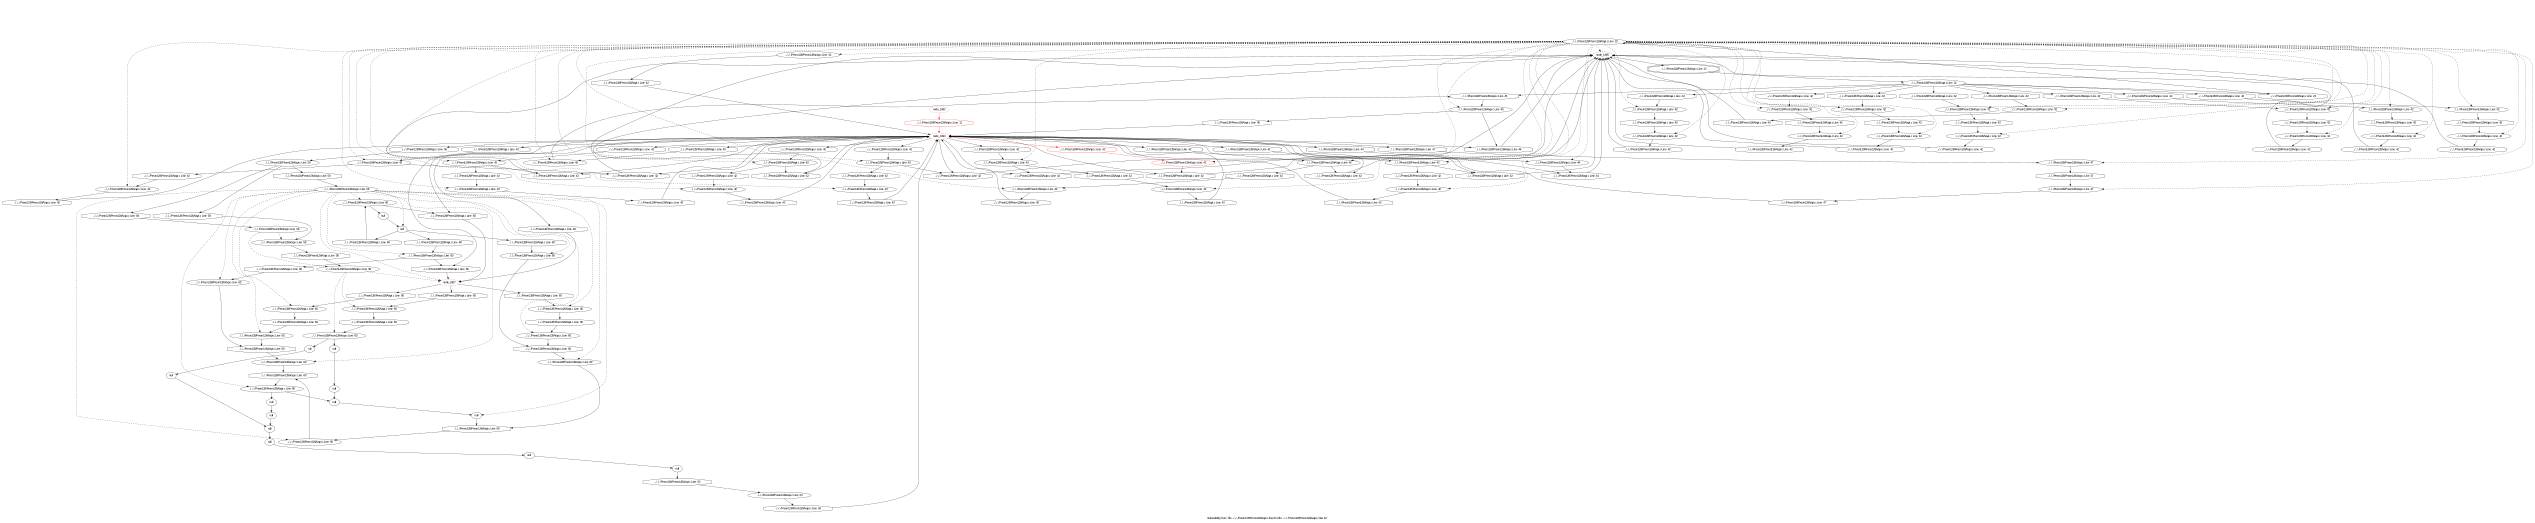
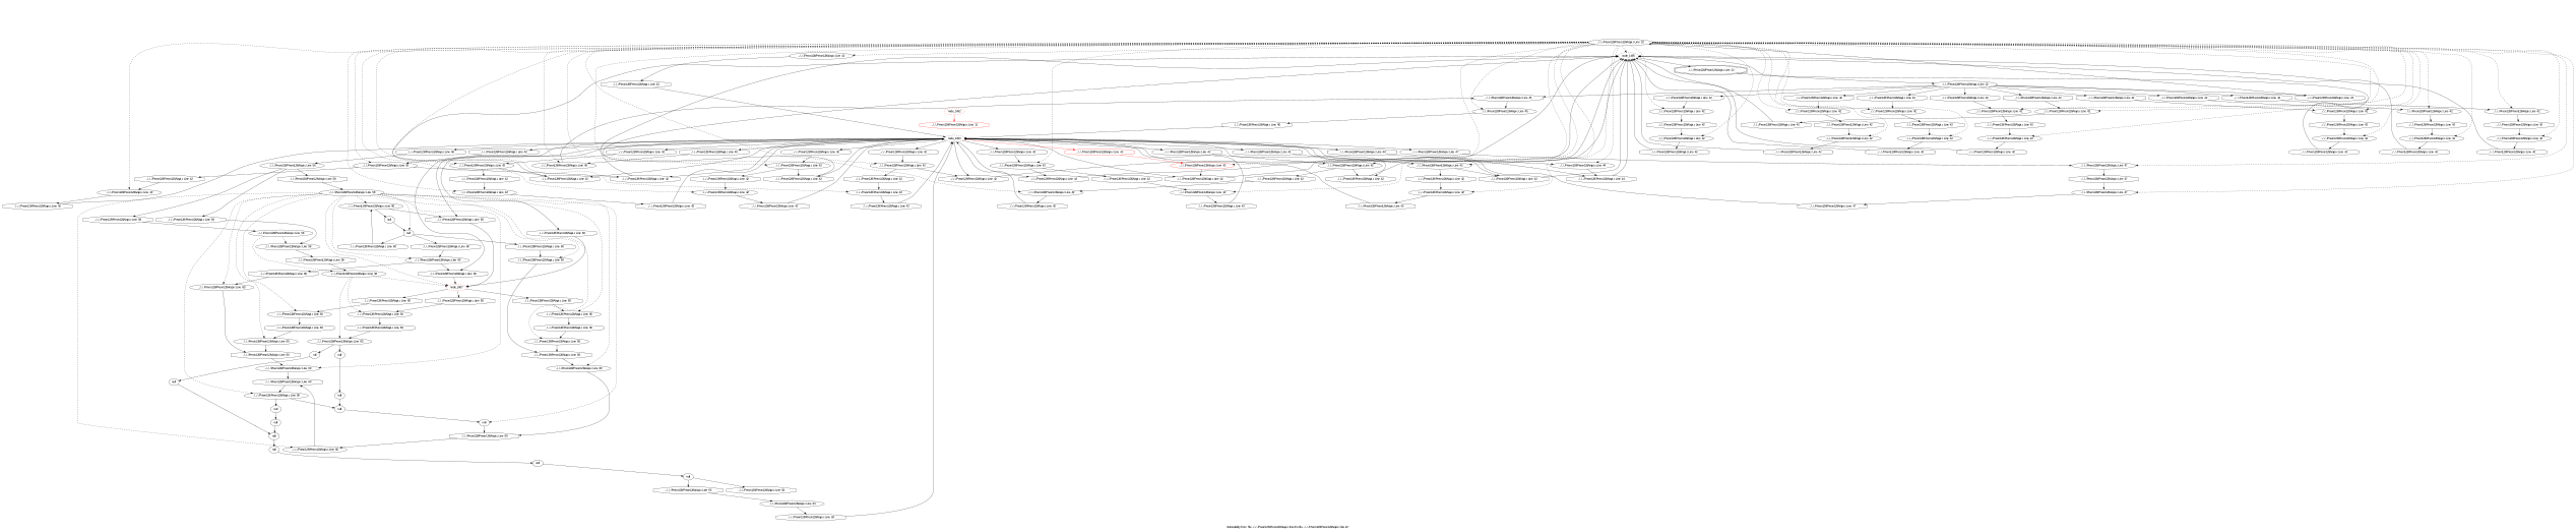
  digraph {
    fontname="Liberation Sans"
    label="Vulnerability from  'file ../../../Preon128/Preon128A/api.c line 8 to file ../../../Preon128/Preon128A/api.c line 42 ' "
    node [fontname="Liberation Sans" shape=octagon style=solid]
    edge [fontname="Liberation Sans"]
    n1 [label="../../../Preon128/Preon128A/api.c Line  23" shape=ellipse]
    node_1495 [shape=ellipse style=dashed]
    n3 [label="../../../Preon128/Preon128A/api.c Line  42" shape=ellipse]
    n4 [label="../../../Preon128/Preon128A/api.c Line  42" shape=ellipse]
    n5 [label="../../../Preon128/Preon128A/api.c Line  42" shape=ellipse]
    n6 [color=red label="../../../Preon128/Preon128A/api.c Line  42" shape=ellipse]
    n7 [label="../../../Preon128/Preon128A/api.c Line  42" shape=ellipse]
    n8 [label="../../../Preon128/Preon128A/api.c Line  42" shape=ellipse]
    n9 [label="../../../Preon128/Preon128A/api.c Line  42" shape=ellipse]
    n10 [label="../../../Preon128/Preon128A/api.c Line  42" shape=ellipse]
    n11 [label="../../../Preon128/Preon128A/api.c Line  42" shape=ellipse]
    n12 [label="../../../Preon128/Preon128A/api.c Line  42" shape=ellipse]
    n13 [label="../../../Preon128/Preon128A/api.c Line  42" shape=ellipse]
    n14 [label="../../../Preon128/Preon128A/api.c Line  42" shape=ellipse]
    n15 [label="../../../Preon128/Preon128A/api.c Line  45" shape=ellipse]
    n16 [label="../../../Preon128/Preon128A/api.c Line  44" shape=ellipse]
    n17 [label="../../../Preon128/Preon128A/api.c Line  42" shape=ellipse]
    n18 [label="../../../Preon128/Preon128A/api.c Line  42" shape=ellipse]
    n19 [label="../../../Preon128/Preon128A/api.c Line  42" shape=ellipse]
    n20 [label="../../../Preon128/Preon128A/api.c Line  42" shape=ellipse]
    n21 [label="../../../Preon128/Preon128A/api.c Line  42" shape=ellipse]
    n22 [label="../../../Preon128/Preon128A/api.c Line  42" shape=ellipse]
    n23 [label="../../../Preon128/Preon128A/api.c Line  47" shape=ellipse]
    n24 [label="../../../Preon128/Preon128A/api.c Line  42" shape=ellipse]
    n25 [label="../../../Preon128/Preon128A/api.c Line  47" shape=ellipse]
    n26 [label="../../../Preon128/Preon128A/api.c Line  42" shape=ellipse]
    n27 [label="../../../Preon128/Preon128A/api.c Line  45" shape=ellipse]
    n28 [label="../../../Preon128/Preon128A/api.c Line  42" shape=ellipse]
    n29 [label="../../../Preon128/Preon128A/api.c Line  42" shape=ellipse]
    n30 [label="../../../Preon128/Preon128A/api.c Line  42" shape=ellipse]
    n31 [label="../../../Preon128/Preon128A/api.c Line  42" shape=ellipse]
    n32 [label="../../../Preon128/Preon128A/api.c Line  42" shape=ellipse]
    n33 [label="../../../Preon128/Preon128A/api.c Line  42" shape=ellipse]
    n34 [label="../../../Preon128/Preon128A/api.c Line  42" shape=ellipse]
    n35 [label="../../../Preon128/Preon128A/api.c Line  42" shape=ellipse]
    n36 [label="../../../Preon128/Preon128A/api.c Line  42" shape=ellipse]
    n37 [label="../../../Preon128/Preon128A/api.c Line  42" shape=ellipse]
    n38 [label="../../../Preon128/Preon128A/api.c Line  42" shape=ellipse]
    n39 [label="../../../Preon128/Preon128A/api.c Line  22" shape=doubleoctagon]
    n40 [label="../../../Preon128/Preon128A/api.c Line  42"]
    n41 [label="../../../Preon128/Preon128A/api.c Line  42"]
    n42 [label="../../../Preon128/Preon128A/api.c Line  42"]
    n43 [label="../../../Preon128/Preon128A/api.c Line  42"]
    n44 [label="../../../Preon128/Preon128A/api.c Line  42"]
    n45 [label="../../../Preon128/Preon128A/api.c Line  42"]
    n46 [label="../../../Preon128/Preon128A/api.c Line  42"]
    n47 [label="../../../Preon128/Preon128A/api.c Line  42"]
    n48 [label="../../../Preon128/Preon128A/api.c Line  42"]
    n49 [label="../../../Preon128/Preon128A/api.c Line  42"]
    n50 [label="../../../Preon128/Preon128A/api.c Line  42"]
    n51 [label="../../../Preon128/Preon128A/api.c Line  42"]
    n52 [label="../../../Preon128/Preon128A/api.c Line  42"]
    n53 [label="../../../Preon128/Preon128A/api.c Line  42"]
    n54 [label="../../../Preon128/Preon128A/api.c Line  42"]
-   n55 [label="../../../Preon128/Preon128A/api.c Line  46"]
    n56 [label="../../../Preon128/Preon128A/api.c Line  45"]
    n57 [label="../../../Preon128/Preon128A/api.c Line  44"]
    n58 [label="../../../Preon128/Preon128A/api.c Line  42"]
    n59 [label="../../../Preon128/Preon128A/api.c Line  42"]
    n60 [label="../../../Preon128/Preon128A/api.c Line  42"]
    n61 [label="../../../Preon128/Preon128A/api.c Line  42"]
    n62 [label="../../../Preon128/Preon128A/api.c Line  42"]
    n63 [label="../../../Preon128/Preon128A/api.c Line  42"]
    n64 [label="../../../Preon128/Preon128A/api.c Line  42"]
    n65 [label="../../../Preon128/Preon128A/api.c Line  47"]
    n66 [label="../../../Preon128/Preon128A/api.c Line  42"]
    n67 [label="../../../Preon128/Preon128A/api.c Line  47"]
    n68 [label="../../../Preon128/Preon128A/api.c Line  42"]
    n69 [label="../../../Preon128/Preon128A/api.c Line  42"]
    n70 [label="../../../Preon128/Preon128A/api.c Line  45"]
    n71 [label="../../../Preon128/Preon128A/api.c Line  42"]
    n72 [label="../../../Preon128/Preon128A/api.c Line  42"]
    n73 [label="../../../Preon128/Preon128A/api.c Line  42"]
    n74 [label="../../../Preon128/Preon128A/api.c Line  42"]
    n75 [label="../../../Preon128/Preon128A/api.c Line  42"]
    n76 [label="../../../Preon128/Preon128A/api.c Line  42"]
    n77 [label="../../../Preon128/Preon128A/api.c Line  42"]
    n78 [label="../../../Preon128/Preon128A/api.c Line  42"]
    n79 [label="../../../Preon128/Preon128A/api.c Line  42"]
    n80 [label="../../../Preon128/Preon128A/api.c Line  42"]
    n81 [label="../../../Preon128/Preon128A/api.c Line  42"]
    n82 [label="../../../Preon128/Preon128A/api.c Line  42"]
    n83 [label="../../../Preon128/Preon128A/api.c Line  42"]
    n84 [label="../../../Preon128/Preon128A/api.c Line  22" shape=ellipse]
-   node_1493 [color=red shape=ellipse style=dashed]
+   node_1493 [color=black shape=ellipse style=dashed]
    n86 [label="../../../Preon128/Preon128A/api.c Line  42"]
    n87 [label="../../../Preon128/Preon128A/api.c Line  42"]
    n88 [label="../../../Preon128/Preon128A/api.c Line  42"]
    n89 [label="../../../Preon128/Preon128A/api.c Line  42"]
    n90 [label="../../../Preon128/Preon128A/api.c Line  42"]
    n91 [label="../../../Preon128/Preon128A/api.c Line  42"]
    n92 [label="../../../Preon128/Preon128A/api.c Line  42"]
    n93 [label="../../../Preon128/Preon128A/api.c Line  23"]
    n94 [label="../../../Preon128/Preon128A/api.c Line  42"]
    n95 [color=red label="../../../Preon128/Preon128A/api.c Line  11"]
    n96 [label="../../../Preon128/Preon128A/api.c Line  42"]
    n97 [label="../../../Preon128/Preon128A/api.c Line  60"]
    n98 [label="../../../Preon128/Preon128A/api.c Line  42"]
    n99 [label="../../../Preon128/Preon128A/api.c Line  45"]
    n100 [label="../../../Preon128/Preon128A/api.c Line  42"]
    n101 [color=red label="../../../Preon128/Preon128A/api.c Line  42"]
    n102 [label="../../../Preon128/Preon128A/api.c Line  60"]
    n103 [label="../../../Preon128/Preon128A/api.c Line  47"]
    n104 [label="../../../Preon128/Preon128A/api.c Line  56"]
    n105 [label="../../../Preon128/Preon128A/api.c Line  42"]
    n106 [label="../../../Preon128/Preon128A/api.c Line  42"]
    n107 [label="../../../Preon128/Preon128A/api.c Line  44"]
    n108 [label="../../../Preon128/Preon128A/api.c Line  60"]
    n109 [label="../../../Preon128/Preon128A/api.c Line  42"]
    n110 [label="../../../Preon128/Preon128A/api.c Line  42"]
    node_1607 [color=red shape=ellipse style=dashed]
    n112 [label="../../../Preon128/Preon128A/api.c Line  56" shape=ellipse]
    n113 [label="../../../Preon128/Preon128A/api.c Line  60"]
    n114 [label="../../../Preon128/Preon128A/api.c Line  60"]
    n115 [label="../../../Preon128/Preon128A/api.c Line  60"]
    n116 [label="../../../Preon128/Preon128A/api.c Line  58"]
    n117 [label="../../../Preon128/Preon128A/api.c Line  58"]
    n118 [label="../../../Preon128/Preon128A/api.c Line  58"]
    node_1492 [color=red shape=ellipse style=dashed]
    n120 [label="../../../Preon128/Preon128A/api.c Line  60" shape=ellipse]
    n121 [label="../../../Preon128/Preon128A/api.c Line  60"]
    n122 [label="../../../Preon128/Preon128A/api.c Line  60" shape=ellipse]
    n123 [label="../../../Preon128/Preon128A/api.c Line  60"]
    n124 [label="../../../Preon128/Preon128A/api.c Line  60"]
    n125 [label="../../../Preon128/Preon128A/api.c Line  60" shape=ellipse]
+   n126 [label="../../../Preon128/Preon128A/api.c Line  64"]
    n127 [label="../../../Preon128/Preon128A/api.c Line  60" shape=ellipse]
    n128 [label="../../../Preon128/Preon128A/api.c Line  60" shape=ellipse]
    n129 [label="../../../Preon128/Preon128A/api.c Line  60" shape=ellipse]
    n130 [label=null]
    n131 [label=null shape=ellipse]
    n132 [label="../../../Preon128/Preon128A/api.c Line  60"]
    n133 [label="../../../Preon128/Preon128A/api.c Line  60"]
    n134 [label="../../../Preon128/Preon128A/api.c Line  60"]
    n135 [label="../../../Preon128/Preon128A/api.c Line  60" shape=ellipse]
    n136 [label="../../../Preon128/Preon128A/api.c Line  60" shape=ellipse]
    n137 [label="../../../Preon128/Preon128A/api.c Line  60"]
    n138 [label="../../../Preon128/Preon128A/api.c Line  60"]
    n139 [label="../../../Preon128/Preon128A/api.c Line  60" shape=ellipse]
    n140 [label="../../../Preon128/Preon128A/api.c Line  60" shape=ellipse]
    n141 [label=null]
    n142 [label=null]
    n143 [label=null shape=ellipse]
    n144 [label=null shape=ellipse]
    n145 [label="../../../Preon128/Preon128A/api.c Line  60"]
    n146 [label=null]
    n147 [label=null shape=ellipse]
    n148 [label=null shape=ellipse]
    n149 [label=null]
    n150 [label=null]
    n151 [label=null shape=ellipse]
    n152 [label=null]
    n153 [label="../../../Preon128/Preon128A/api.c Line  60" shape=ellipse]
    n154 [label=null shape=ellipse]
    n155 [label="../../../Preon128/Preon128A/api.c Line  63"]
    n156 [label="../../../Preon128/Preon128A/api.c Line  63" shape=ellipse]
    n157 [label="../../../Preon128/Preon128A/api.c Line  63"]
    n158 [label="../../../Preon128/Preon128A/api.c Line  60"]
    n159 [label="../../../Preon128/Preon128A/api.c Line  60" shape=ellipse]
    n160 [label="../../../Preon128/Preon128A/api.c Line  60" shape=ellipse]
    n161 [label="../../../Preon128/Preon128A/api.c Line  58" shape=ellipse]
    n162 [label="../../../Preon128/Preon128A/api.c Line  58" shape=ellipse]
    n163 [label="../../../Preon128/Preon128A/api.c Line  58" shape=ellipse]
    n164 [label="../../../Preon128/Preon128A/api.c Line  58" shape=ellipse]
    n165 [label="../../../Preon128/Preon128A/api.c Line  58"]
    n166 [label="../../../Preon128/Preon128A/api.c Line  60" shape=ellipse]
    n167 [label="../../../Preon128/Preon128A/api.c Line  60"]
    n1 -> node_1495 [style=dashed]
    n1 -> n3 [style=dashed]
    n1 -> n4 [style=dashed]
    n1 -> n5 [style=dashed]
    n1 -> n6 [style=dashed]
    n1 -> n7 [style=dashed]
    n1 -> n8 [style=dashed]
    n1 -> n9 [style=dashed]
    n1 -> n10 [style=dashed]
    n1 -> n11 [style=dashed]
    n1 -> n12 [style=dashed]
    n1 -> n13 [style=dashed]
    n1 -> n14 [style=dashed]
    n1 -> n15 [style=dashed]
    n1 -> n16 [style=dashed]
    n1 -> n17 [style=dashed]
    n1 -> n18 [style=dashed]
    n1 -> n19 [style=dashed]
    n1 -> n20 [style=dashed]
    n1 -> n21 [style=dashed]
    n1 -> n22 [style=dashed]
    n1 -> n23 [style=dashed]
    n1 -> n24 [style=dashed]
    n1 -> n25 [style=dashed]
    n1 -> n26 [style=dashed]
    n1 -> n27 [style=dashed]
    n1 -> n28 [style=dashed]
    n1 -> n29 [style=dashed]
    n1 -> n30 [style=dashed]
    n1 -> n31 [style=dashed]
    n1 -> n32 [style=dashed]
    n1 -> n33 [style=dashed]
    n1 -> n34 [style=dashed]
    n1 -> n35 [style=dashed]
    n1 -> n36 [style=dashed]
    n1 -> n37 [style=dashed]
    n1 -> n38 [style=dashed]
    node_1495 -> n39
    n3 -> n40
    n3 -> n41
    n4 -> n42
    n5 -> n43
    n5 -> n44
    n6 -> n45
    n7 -> n46
    n8 -> n47
    n9 -> n48
    n9 -> n49
    n10 -> n50
    n11 -> n51
    n12 -> n52
    n13 -> n53
    n14 -> n54
-   n15 -> n55
    n15 -> n56
    n16 -> n57
    n17 -> n58
    n18 -> n59
    n19 -> n60
    n20 -> n61
    n21 -> n62
    n21 -> n63
    n22 -> n64
    n23 -> n65
    n24 -> n66
    n25 -> n67
    n26 -> n68
    n26 -> n69
    n27 -> n70
    n28 -> n71
    n29 -> n72
    n30 -> n73
    n31 -> n74
    n32 -> n75
    n32 -> n76
    n33 -> n77
    n34 -> n78
    n34 -> n79
    n35 -> n80
    n36 -> n81
    n37 -> n82
    n38 -> n83
    n39 -> n84
    n40 -> node_1495
    n41 -> n22
    n42 -> node_1495
    n43 -> node_1495
    n44 -> n10
    n45 -> node_1495
    n46 -> n24
    n47 -> n20
    n48 -> node_1495
    n49 -> n14
    n50 -> node_1493
    n51 -> node_1493
    n52 -> node_1495
    n53 -> node_1495
    n54 -> node_1493
-   n55 -> node_1495
    n56 -> node_1493
    n57 -> node_1495
    n58 -> n35
    n59 -> node_1493
    n60 -> node_1493
    n61 -> node_1495
    n62 -> node_1495
    n63 -> n11
    n64 -> node_1493
    n65 -> n25
    n66 -> node_1495
    n67 -> node_1493
    n68 -> node_1495
    n69 -> n18
    n70 -> n15
    n71 -> n29
    n72 -> node_1495
    n73 -> node_1493
    n74 -> n12
    n75 -> node_1495
    n76 -> n37
    n77 -> n4
    n78 -> node_1495
    n79 -> n30
    n80 -> node_1495
    n81 -> node_1495
    n82 -> node_1493
    n83 -> n13
    n84 -> n70
    n84 -> n86
    n84 -> n87
    n84 -> n88
    n84 -> n89
    n84 -> n90
    n84 -> n91
    n84 -> n92
    n84 -> n93
    n84 -> n94
    node_1493 -> n40
    node_1493 -> n43
    node_1493 -> n45
    node_1493 -> n48
-   node_1493 -> n55
    node_1493 -> n57
    node_1493 -> n62
    node_1493 -> n68
    node_1493 -> n75
    node_1493 -> n78
    node_1493 -> n96
    node_1493 -> n97
    node_1493 -> n98
    node_1493 -> n99
    node_1493 -> n100
    node_1493 -> n101 [color=red]
    node_1493 -> n102
    node_1493 -> n103
    node_1493 -> n104
    node_1493 -> n105
    node_1493 -> n106
    node_1493 -> n107
    node_1493 -> n108
    node_1493 -> n109
    node_1493 -> n110
    n86 -> n33
    n87 -> n38
    n88 -> n17
    n89 -> n8
    n90 -> n7
    n91 -> n31
    n92 -> n28
    n93 -> n1
    n94 -> n36
-   n95 -> node_1493 [color=red]
    n96 -> n3
    n97 -> node_1607
    n98 -> n5
    n99 -> n27
    n100 -> n9
    n101 -> n6 [color=red]
    n102 -> node_1607
    n103 -> n23
    n104 -> n112
    n105 -> n26
    n106 -> n21
    n107 -> n16
    n108 -> node_1607
    n109 -> n34
    n110 -> n32
    node_1607 -> n113
    node_1607 -> n114
    node_1607 -> n115
    n112 -> n116
    n112 -> n117
    n112 -> n118
    n113 -> n125
    n114 -> n127
    n115 -> n128
    n116 -> n161
    n117 -> n162
    n118 -> n163
    node_1492 -> n95 [color=red]
    n120 -> n121
    n121 -> n122
    n122 -> n123
    n123 -> n140
    n124 -> n120
    n125 -> n124
    n127 -> n158
    n128 -> n167
    n129 -> n97
    n129 -> n130
    n130 -> n131
    n131 -> n132
    n131 -> n133
    n131 -> n134
    n132 -> n129
    n133 -> n135
    n134 -> n136
    n135 -> n137
    n136 -> n102
    n136 -> n138
    n137 -> n160
    n138 -> n139
    n139 -> n121
    n140 -> n141
    n140 -> n142
    n141 -> n143
    n142 -> n144
    n143 -> n145
    n144 -> n146
    n145 -> n153
    n146 -> n148
    n147 -> n146
    n148 -> n149
    n149 -> n154
    n150 -> n147
    n151 -> n141
    n152 -> n151
    n153 -> n123
+   n154 -> n126
    n154 -> n155
    n155 -> n156
    n156 -> n157
    n157 -> node_1493
    n158 -> n159
    n159 -> n137
    n160 -> n145
    n161 -> node_1607 [style=dashed]
    n161 -> n120 [style=dashed]
    n161 -> n122 [style=dashed]
    n161 -> n125 [style=dashed]
    n161 -> n127 [style=dashed]
    n161 -> n129 [style=dashed]
    n161 -> n131 [style=dashed]
    n161 -> n135 [style=dashed]
    n161 -> n136 [style=dashed]
    n161 -> n139 [style=dashed]
    n161 -> n140 [style=dashed]
    n161 -> n143 [style=dashed]
    n161 -> n153 [style=dashed]
    n161 -> n159 [style=dashed]
    n161 -> n160 [style=dashed]
    n162 -> n163 [style=dashed]
    n162 -> n164 [style=dashed]
    n163 -> n165
    n164 -> node_1607 [style=dashed]
    n164 -> n128 [style=dashed]
    n164 -> n166 [style=dashed]
    n165 -> n164
    n166 -> n150
    n166 -> n152
    n167 -> n166
  }
